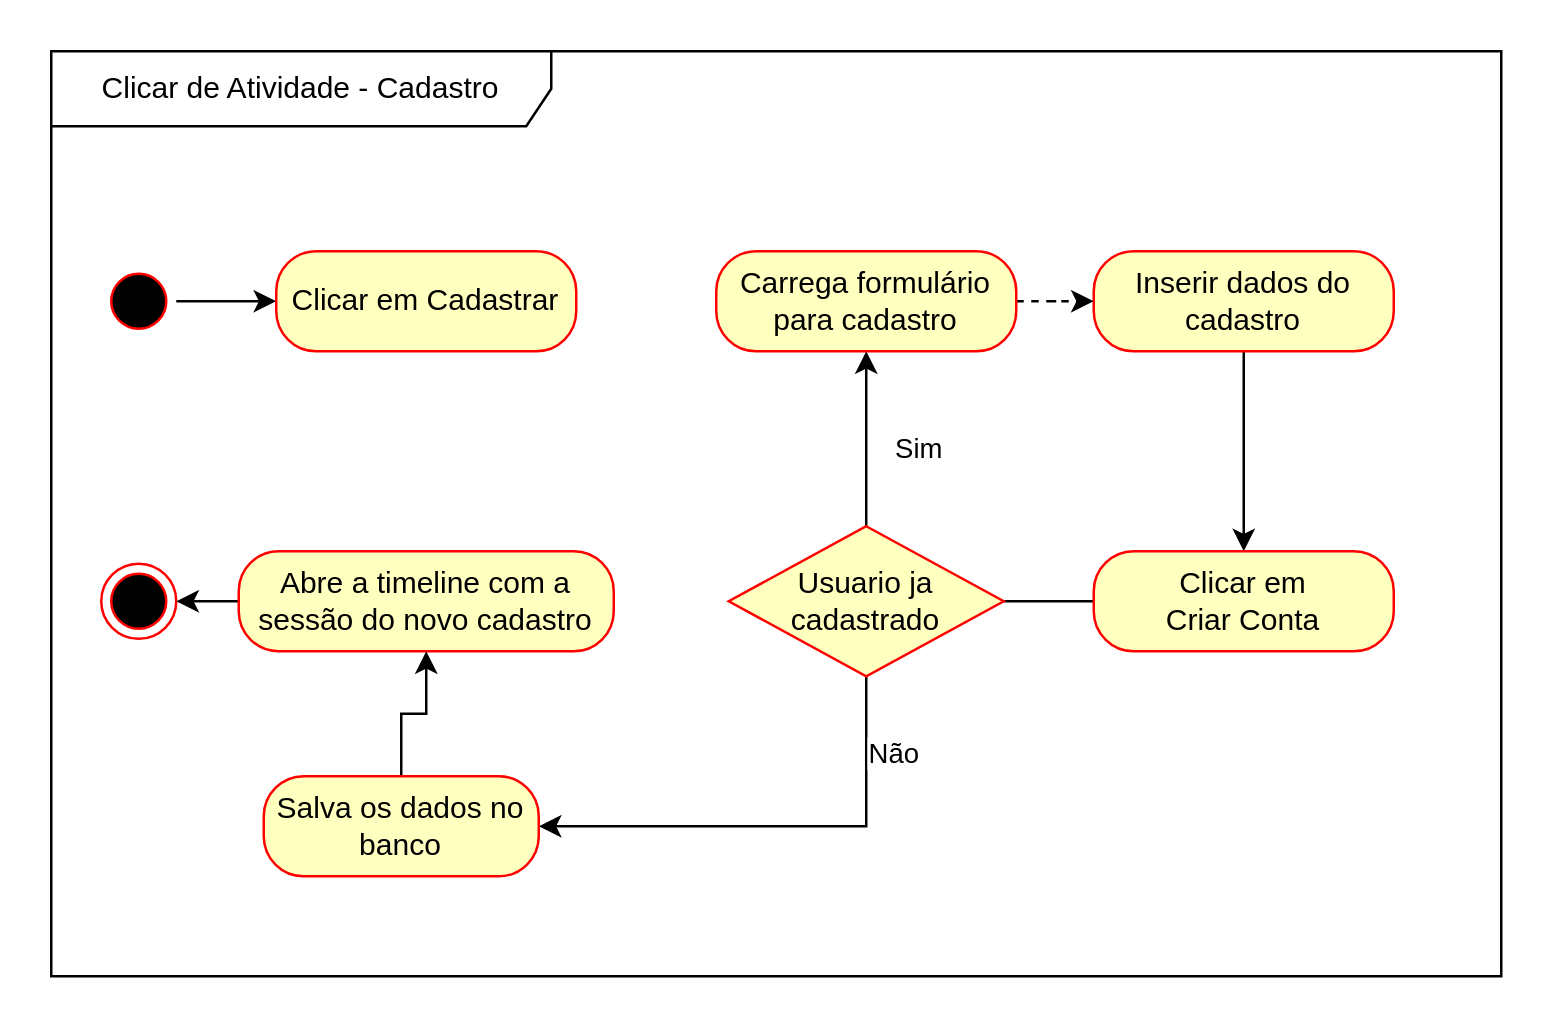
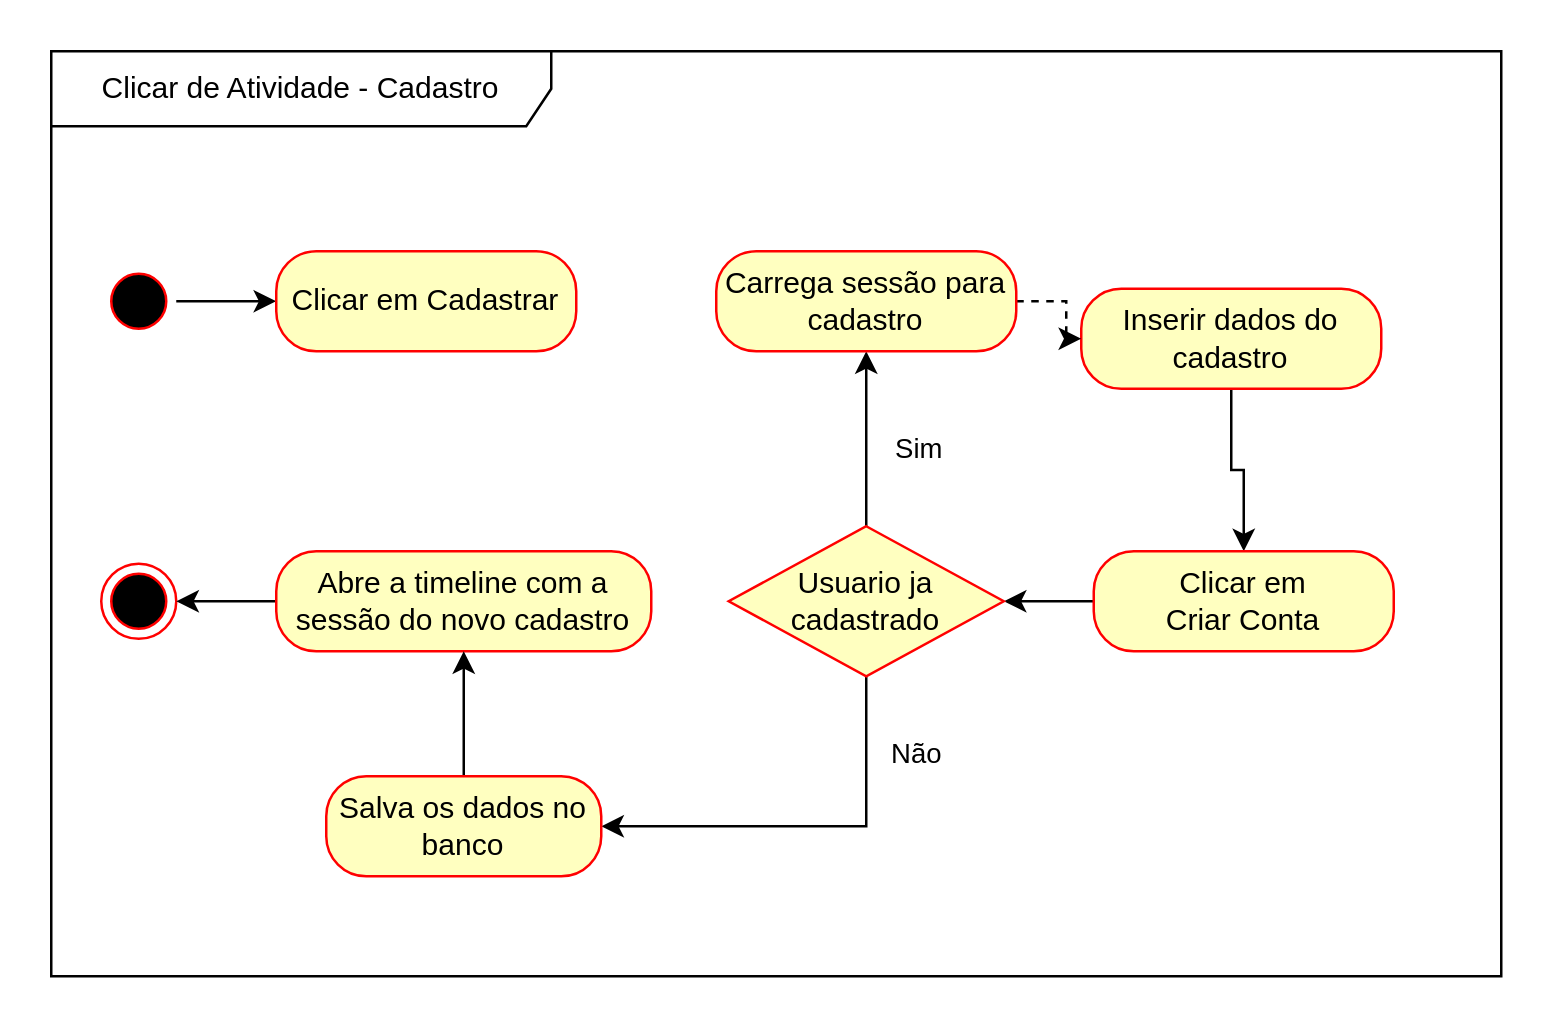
  <mxCell id="0" />
  <mxCell id="1" parent="0" />
  <mxCell id="2" value="Clicar de Atividade - Cadastro" style="shape=umlFrame;whiteSpace=wrap;html=1;pointerEvents=0;width=200;height=30;" parent="1" vertex="1"><mxGeometry x="20" y="20" width="580" height="370" as="geometry" /></mxCell>
  <mxCell id="3" value="" style="edgeStyle=orthogonalEdgeStyle;rounded=0;orthogonalLoop=1;jettySize=auto;html=1;" parent="1" source="4" target="5" edge="1"><mxGeometry relative="1" as="geometry" /></mxCell>
  <mxCell id="4" value="" style="ellipse;html=1;shape=startState;fillColor=#000000;strokeColor=#ff0000;" parent="1" vertex="1"><mxGeometry x="40" y="105" width="30" height="30" as="geometry" /></mxCell>
  <mxCell id="5" value="Clicar em Cadastrar" style="rounded=1;whiteSpace=wrap;html=1;arcSize=40;fontColor=#000000;fillColor=#ffffc0;strokeColor=#ff0000;" parent="1" vertex="1"><mxGeometry x="110" y="100" width="120" height="40" as="geometry" /></mxCell>
  <mxCell id="6" value="" style="edgeStyle=orthogonalEdgeStyle;rounded=0;orthogonalLoop=1;jettySize=auto;html=1;" parent="1" source="7" target="10" edge="1"><mxGeometry relative="1" as="geometry" /></mxCell>
- <mxCell id="7" value="Inserir dados do cadastro" style="rounded=1;whiteSpace=wrap;html=1;arcSize=40;fontColor=#000000;fillColor=#ffffc0;strokeColor=#ff0000;" parent="1" vertex="1"><mxGeometry x="437" y="100" width="120" height="40" as="geometry" /></mxCell>
+ <mxCell id="7" value="Inserir dados do cadastro" style="rounded=1;whiteSpace=wrap;html=1;arcSize=40;fontColor=#000000;fillColor=#ffffc0;strokeColor=#ff0000;" parent="1" vertex="1"><mxGeometry x="432" y="115" width="120" height="40" as="geometry" /></mxCell>
  <mxCell id="8" value="" style="ellipse;html=1;shape=endState;fillColor=#000000;strokeColor=#ff0000;" parent="1" vertex="1"><mxGeometry x="40" y="225" width="30" height="30" as="geometry" /></mxCell>
- <mxCell id="9" value="" style="edgeStyle=orthogonalEdgeStyle;rounded=0;orthogonalLoop=1;jettySize=auto;html=1;endArrow=none;" edge="1" parent="1" source="10" target="15"><mxGeometry relative="1" as="geometry" /></mxCell>
+ <mxCell id="9" value="" style="edgeStyle=orthogonalEdgeStyle;rounded=0;orthogonalLoop=1;jettySize=auto;html=1;" edge="1" parent="1" source="10" target="15"><mxGeometry relative="1" as="geometry" /></mxCell>
  <mxCell id="10" value="Clicar em&lt;div&gt;Criar Conta&lt;/div&gt;" style="rounded=1;whiteSpace=wrap;html=1;arcSize=40;fontColor=#000000;fillColor=#ffffc0;strokeColor=#ff0000;" parent="1" vertex="1"><mxGeometry x="437" y="220" width="120" height="40" as="geometry" /></mxCell>
  <mxCell id="11" value="" style="edgeStyle=orthogonalEdgeStyle;rounded=0;orthogonalLoop=1;jettySize=auto;html=1;" edge="1" parent="1" source="15" target="17"><mxGeometry relative="1" as="geometry" /></mxCell>
  <mxCell id="12" value="Sim" style="edgeLabel;html=1;align=center;verticalAlign=middle;resizable=0;points=[];" vertex="1" connectable="0" parent="11"><mxGeometry x="-0.086" y="-1" relative="1" as="geometry"><mxPoint x="19" as="offset" /></mxGeometry></mxCell>
  <mxCell id="13" style="edgeStyle=orthogonalEdgeStyle;rounded=0;orthogonalLoop=1;jettySize=auto;html=1;entryX=1;entryY=0.5;entryDx=0;entryDy=0;" edge="1" parent="1" source="15" target="21"><mxGeometry relative="1" as="geometry"><Array as="points"><mxPoint x="346" y="330" /></Array></mxGeometry></mxCell>
  <mxCell id="14" value="Não" style="edgeLabel;html=1;align=center;verticalAlign=middle;resizable=0;points=[];" vertex="1" connectable="0" parent="13"><mxGeometry x="-0.264" relative="1" as="geometry"><mxPoint x="20" y="-30" as="offset" /></mxGeometry></mxCell>
  <mxCell id="15" value="Usuario ja cadastrado" style="rhombus;whiteSpace=wrap;html=1;fontColor=#000000;fillColor=#ffffc0;strokeColor=#ff0000;" vertex="1" parent="1"><mxGeometry x="291" y="210" width="110" height="60" as="geometry" /></mxCell>
  <mxCell id="16" value="" style="edgeStyle=orthogonalEdgeStyle;rounded=0;orthogonalLoop=1;jettySize=auto;html=1;dashed=1;" edge="1" parent="1" source="17" target="7"><mxGeometry relative="1" as="geometry" /></mxCell>
- <mxCell id="17" value="Carrega formulário para cadastro" style="rounded=1;whiteSpace=wrap;html=1;arcSize=40;fontColor=#000000;fillColor=#ffffc0;strokeColor=#ff0000;" vertex="1" parent="1"><mxGeometry x="286" y="100" width="120" height="40" as="geometry" /></mxCell>
+ <mxCell id="17" value="Carrega sessão para cadastro" style="rounded=1;whiteSpace=wrap;html=1;arcSize=40;fontColor=#000000;fillColor=#ffffc0;strokeColor=#ff0000;" vertex="1" parent="1"><mxGeometry x="286" y="100" width="120" height="40" as="geometry" /></mxCell>
  <mxCell id="18" value="" style="edgeStyle=orthogonalEdgeStyle;rounded=0;orthogonalLoop=1;jettySize=auto;html=1;" edge="1" parent="1" source="19" target="8"><mxGeometry relative="1" as="geometry" /></mxCell>
- <mxCell id="19" value="Abre a timeline com a sessão do novo cadastro" style="rounded=1;whiteSpace=wrap;html=1;arcSize=40;fontColor=#000000;fillColor=#ffffc0;strokeColor=#ff0000;" vertex="1" parent="1"><mxGeometry x="95" y="220" width="150" height="40" as="geometry" /></mxCell>
+ <mxCell id="19" value="Abre a timeline com a sessão do novo cadastro" style="rounded=1;whiteSpace=wrap;html=1;arcSize=40;fontColor=#000000;fillColor=#ffffc0;strokeColor=#ff0000;" vertex="1" parent="1"><mxGeometry x="110" y="220" width="150" height="40" as="geometry" /></mxCell>
  <mxCell id="20" value="" style="edgeStyle=orthogonalEdgeStyle;rounded=0;orthogonalLoop=1;jettySize=auto;html=1;" edge="1" parent="1" source="21" target="19"><mxGeometry relative="1" as="geometry" /></mxCell>
- <mxCell id="21" value="Salva os dados no banco" style="rounded=1;whiteSpace=wrap;html=1;arcSize=40;fontColor=#000000;fillColor=#ffffc0;strokeColor=#ff0000;" vertex="1" parent="1"><mxGeometry x="105" y="310" width="110" height="40" as="geometry" /></mxCell>
+ <mxCell id="21" value="Salva os dados no banco" style="rounded=1;whiteSpace=wrap;html=1;arcSize=40;fontColor=#000000;fillColor=#ffffc0;strokeColor=#ff0000;" vertex="1" parent="1"><mxGeometry x="130" y="310" width="110" height="40" as="geometry" /></mxCell>
